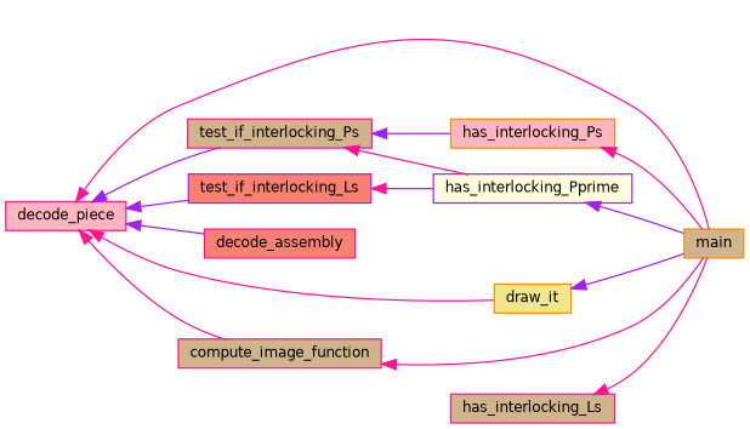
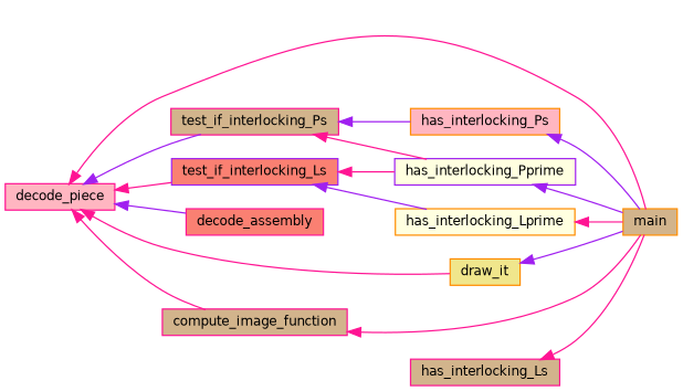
  digraph {
    rankdir=LR
    node [color=deeppink fillcolor=tan fontname=Helvetica fontsize=10 shape=record style=filled]
    edge [color=deeppink dir=back fontname=Helvetica fontsize=10 labelfontname=Helvetica labelfontsize=10 style=solid]
    n1 [fillcolor=lightpink fontcolor=black height=0.2 label=decode_piece width=0.4]
    n2 [color=darkorange height=0.2 label=main width=0.4]
    n3 [height=0.2 label=test_if_interlocking_Ps width=0.4]
    n4 [color=purple fillcolor=salmon height=0.2 label=test_if_interlocking_Ls width=0.4]
    n5 [fillcolor=salmon height=0.2 label=decode_assembly width=0.4]
    n6 [color=darkorange fillcolor=khaki height=0.2 label=draw_it width=0.4]
    n7 [height=0.2 label=compute_image_function width=0.4]
    n8 [color=darkorange fillcolor=lightpink height=0.2 label=has_interlocking_Ps width=0.4]
    n9 [color=purple fillcolor=lightyellow height=0.2 label=has_interlocking_Pprime width=0.4]
+   n10 [color=darkorange fillcolor=lightyellow height=0.2 label=has_interlocking_Lprime width=0.4]
    n11 [height=0.2 label=has_interlocking_Ls width=0.4]
    n1 -> n2
    n1 -> n3 [color=purple]
-   n1 -> n4 [color=purple]
+   n1 -> n4
    n1 -> n5 [color=purple]
    n1 -> n6
    n1 -> n7
    n3 -> n8 [color=purple]
    n3 -> n9
    n4 -> n9
+   n4 -> n10 [color=purple]
    n6 -> n2 [color=purple]
    n7 -> n2
-   n8 -> n2
+   n8 -> n2 [color=purple]
    n9 -> n2 [color=purple]
+   n10 -> n2
    n11 -> n2
  }
